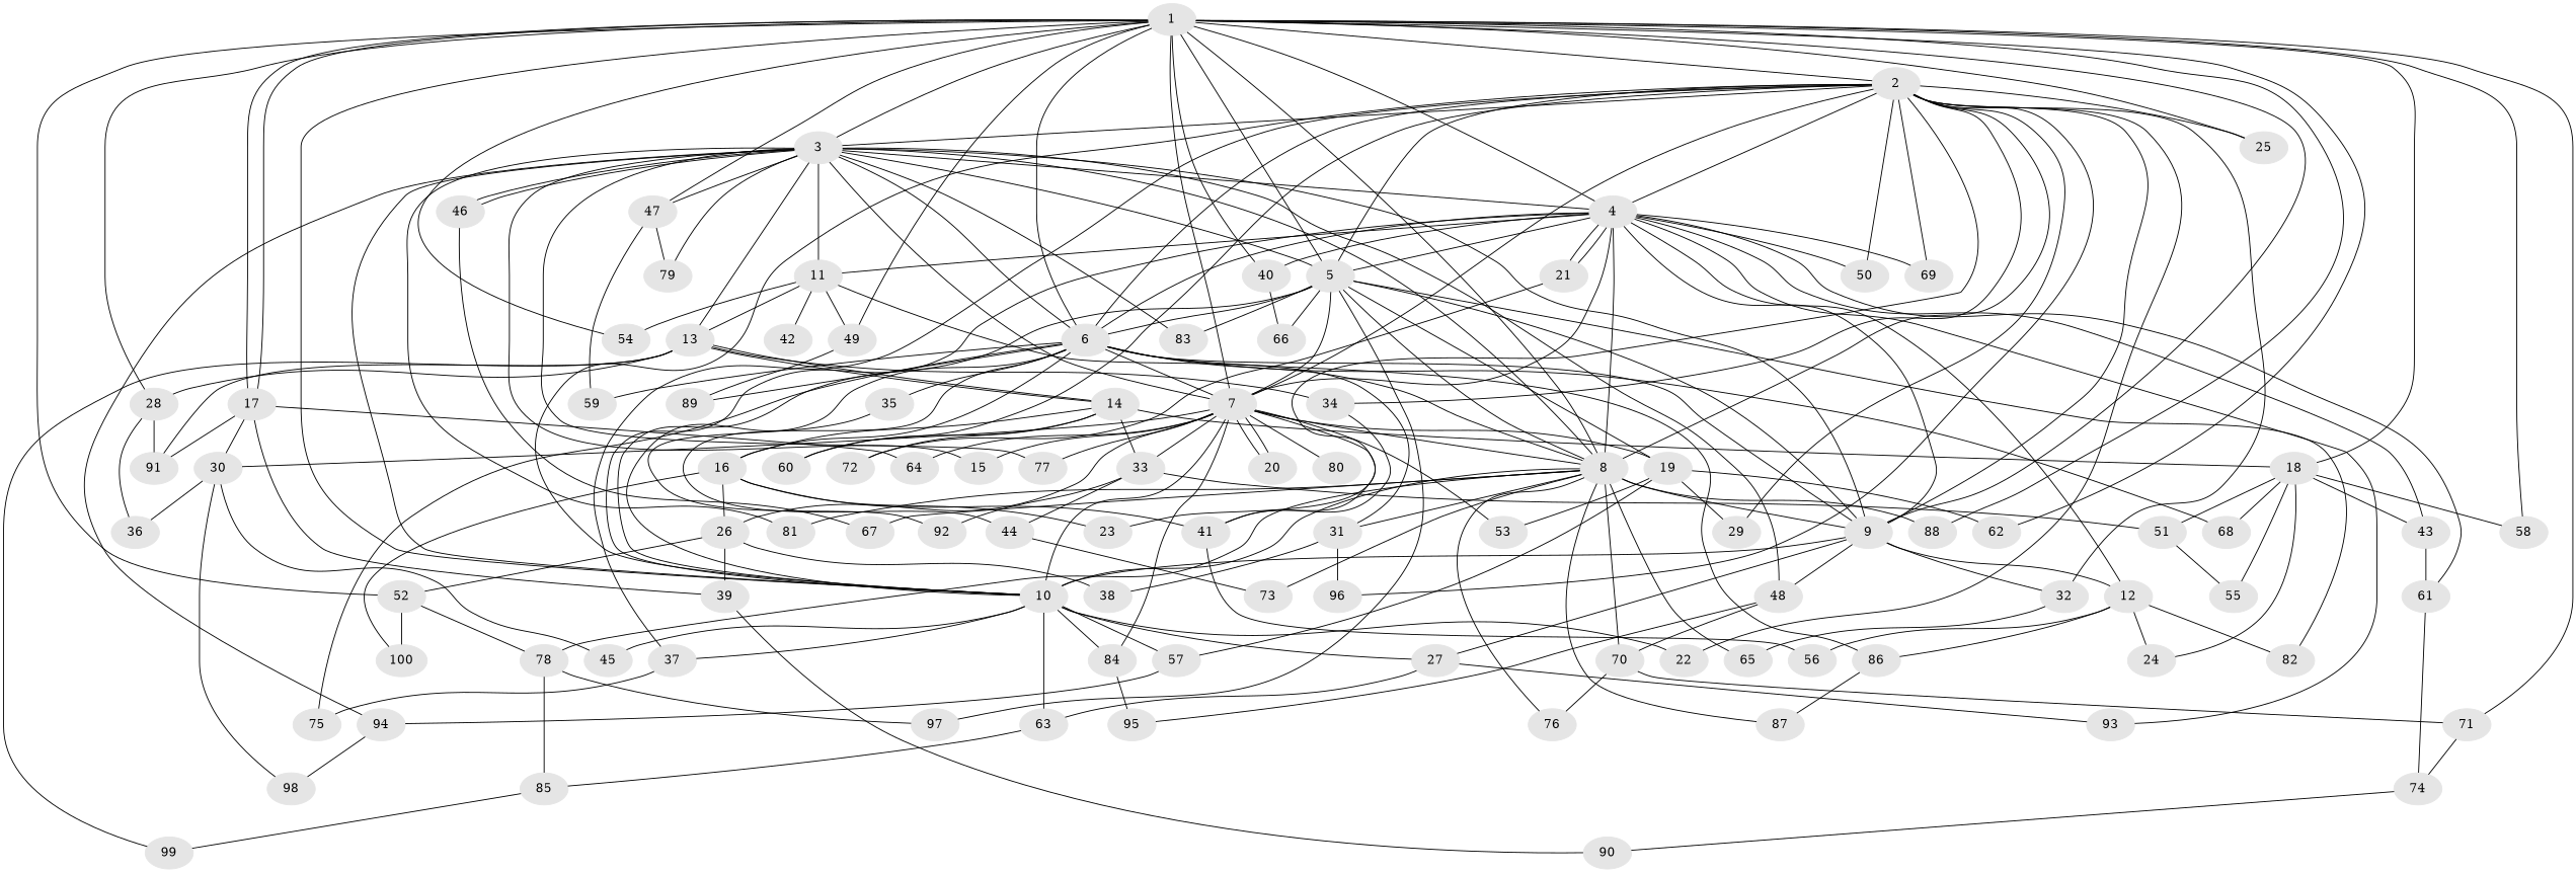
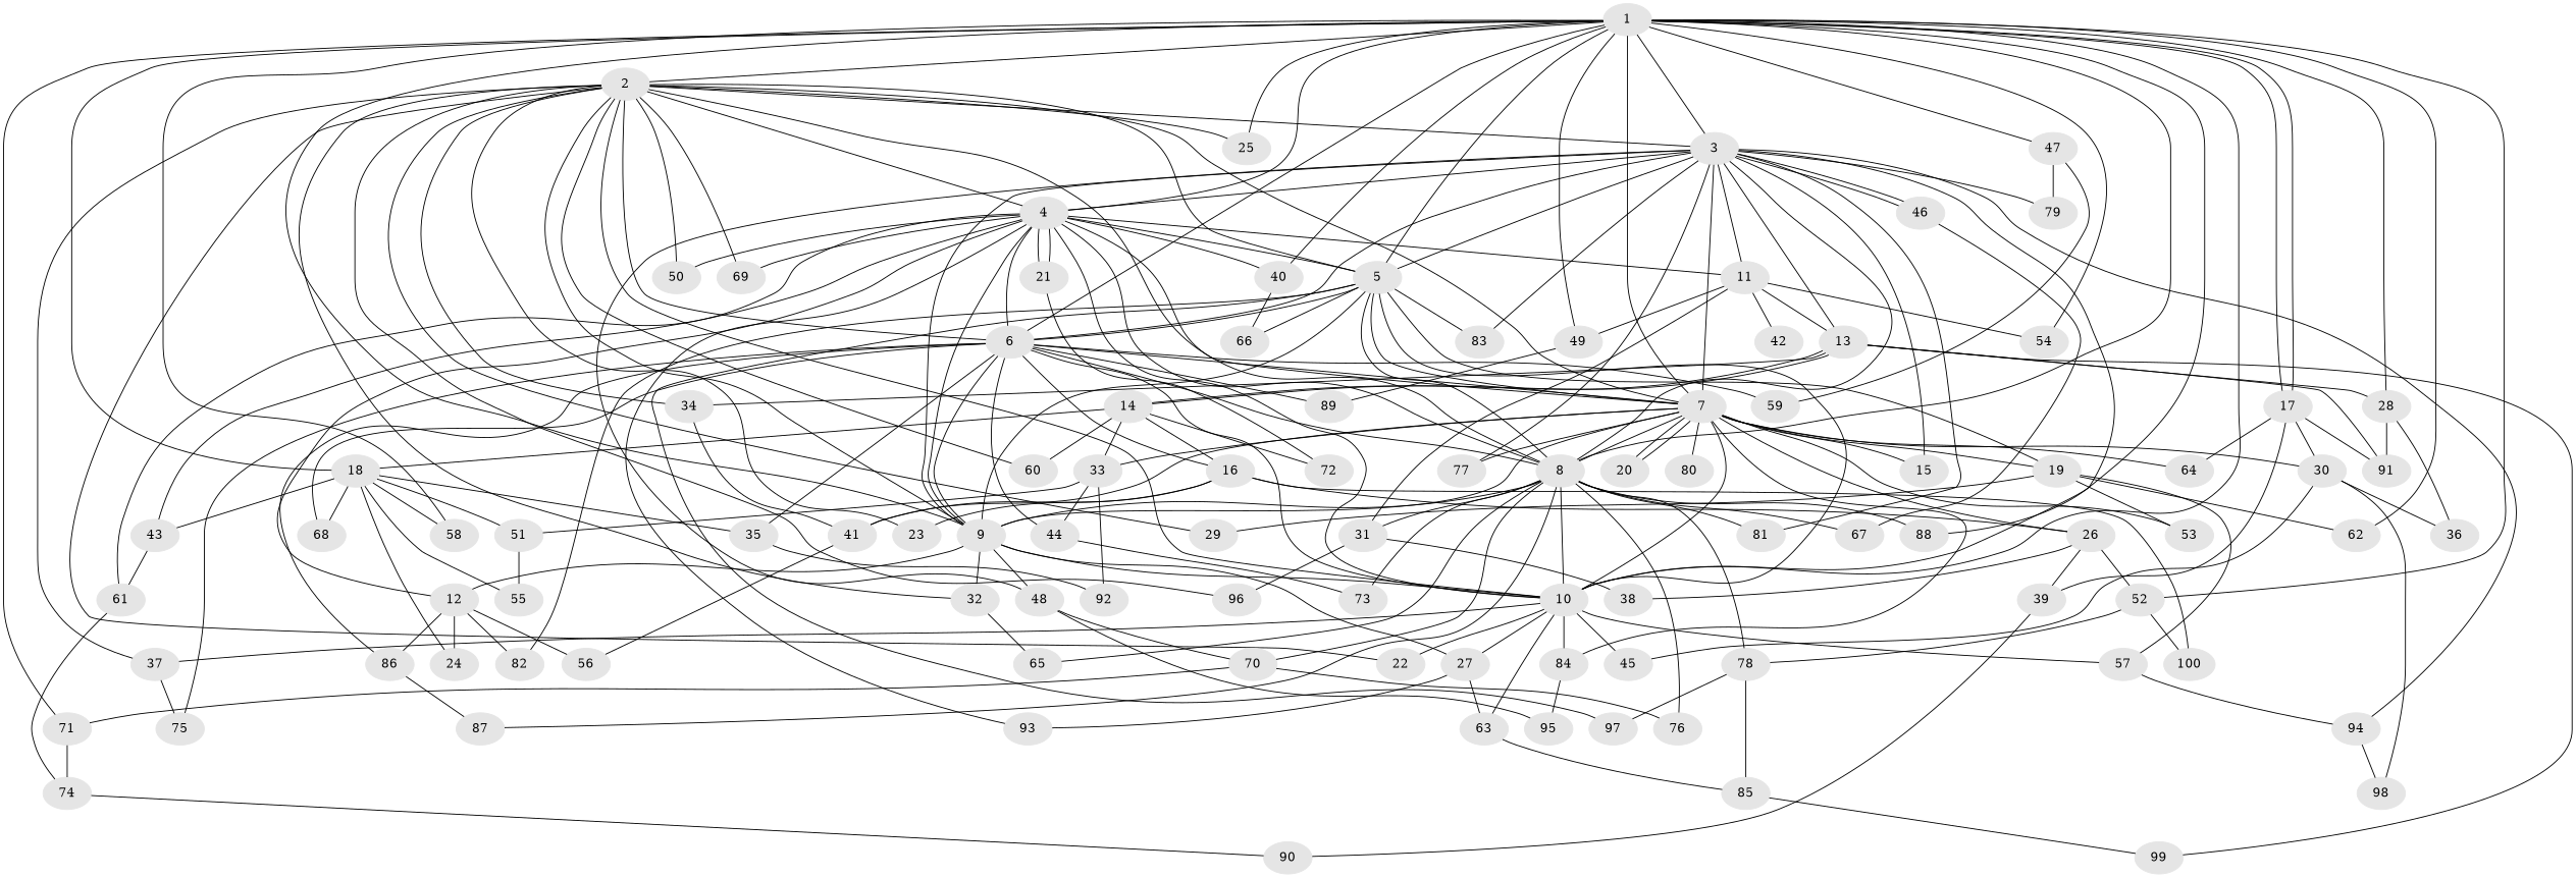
  graph {
    node [color=gray90 style=filled]
    1
    2
    3
    4
    5
    6
    7
    8
    9
    10
    17
    18
    25
    28
    40
    47
    49
    52
    54
    58
    62
    71
    88
    22
    23
    29
    32
    34
    37
    50
    60
    69
    96
    11
    13
    15
    46
    48
    77
    79
    81
    83
    94
    12
    21
    43
    61
    93
    19
    66
    82
    97
    16
    35
    44
    59
    68
    75
    86
    89
    20
    26
    30
    33
    41
    53
    64
    80
    84
    31
    65
    67
    70
    73
    76
    78
    87
    27
    45
    57
    63
    91
    39
    24
    51
    55
    36
    100
    74
    42
    14
    99
    95
    98
    56
    72
    92
    38
    85
    90
    1 -- 2
    1 -- 3
    1 -- 4
    1 -- 5
    1 -- 6
    1 -- 7
    1 -- 8
    1 -- 9
    1 -- 10
    1 -- 17
    1 -- 17
    1 -- 18
    1 -- 25
    1 -- 28
    1 -- 40
    1 -- 47
    1 -- 49
    1 -- 52
    1 -- 54
    1 -- 58
    1 -- 62
    1 -- 71
    1 -- 88
    2 -- 3
    2 -- 4
    2 -- 5
    2 -- 6
    2 -- 7
    2 -- 8
    2 -- 9
    2 -- 10
    2 -- 25
    2 -- 22
    2 -- 23
    2 -- 29
    2 -- 32
    2 -- 34
    2 -- 37
    2 -- 50
    2 -- 60
    2 -- 69
    2 -- 96
    3 -- 4
    3 -- 5
    3 -- 6
    3 -- 7
    3 -- 8
    3 -- 9
    3 -- 10
-   3 -- 47
    3 -- 11
    3 -- 13
    3 -- 15
    3 -- 46
    3 -- 46
    3 -- 48
    3 -- 77
    3 -- 79
    3 -- 81
    3 -- 83
    3 -- 94
    4 -- 5
    4 -- 6
    4 -- 7
    4 -- 8
    4 -- 9
    4 -- 10
    4 -- 40
    4 -- 50
    4 -- 69
    4 -- 11
    4 -- 12
    4 -- 21
    4 -- 21
    4 -- 43
    4 -- 61
    4 -- 93
    5 -- 6
    5 -- 7
    5 -- 8
    5 -- 9
    5 -- 10
    5 -- 83
    5 -- 19
    5 -- 66
    5 -- 82
    5 -- 97
    6 -- 7
    6 -- 8
    6 -- 9
    6 -- 10
    6 -- 16
    6 -- 35
    6 -- 44
    6 -- 59
    6 -- 68
    6 -- 75
    6 -- 86
    6 -- 89
    7 -- 8
+   7 -- 9
    7 -- 10
    7 -- 15
    7 -- 77
    7 -- 19
    7 -- 20
    7 -- 20
    7 -- 26
    7 -- 30
    7 -- 33
    7 -- 41
    7 -- 53
    7 -- 64
    7 -- 80
    7 -- 84
    8 -- 9
    8 -- 10
    8 -- 88
    8 -- 81
    8 -- 31
    8 -- 65
    8 -- 67
    8 -- 70
    8 -- 73
    8 -- 76
    8 -- 78
    8 -- 87
    9 -- 10
    9 -- 32
    9 -- 48
    9 -- 12
    9 -- 27
    10 -- 22
    10 -- 37
    10 -- 84
    10 -- 27
    10 -- 45
    10 -- 57
    10 -- 63
    17 -- 30
    17 -- 64
    17 -- 91
    17 -- 39
    18 -- 58
    18 -- 43
+   18 -- 35
    18 -- 68
    18 -- 24
    18 -- 51
    18 -- 55
    28 -- 91
    28 -- 36
    40 -- 66
    47 -- 79
    47 -- 59
    49 -- 89
    52 -- 78
    52 -- 100
    71 -- 74
    32 -- 65
    34 -- 41
    37 -- 75
    11 -- 49
    11 -- 54
    11 -- 13
    11 -- 31
    11 -- 42
    13 -- 28
    13 -- 34
    13 -- 91
    13 -- 14
    13 -- 14
    13 -- 99
    46 -- 67
    48 -- 70
    48 -- 95
    94 -- 98
    12 -- 82
    12 -- 86
    12 -- 24
    12 -- 56
    21 -- 72
    43 -- 61
    61 -- 74
    19 -- 62
    19 -- 29
    19 -- 53
    19 -- 57
    16 -- 23
    16 -- 26
    16 -- 41
    16 -- 100
    35 -- 92
    44 -- 73
    86 -- 87
    26 -- 52
    26 -- 39
    26 -- 38
    30 -- 45
    30 -- 36
    30 -- 98
    33 -- 44
    33 -- 51
    33 -- 92
    41 -- 56
    84 -- 95
    31 -- 96
    31 -- 38
    70 -- 71
    70 -- 76
    78 -- 97
    78 -- 85
    27 -- 93
    27 -- 63
    57 -- 94
    63 -- 85
    39 -- 90
    51 -- 55
    74 -- 90
    14 -- 18
    14 -- 60
    14 -- 16
    14 -- 33
    14 -- 72
    85 -- 99
  }
